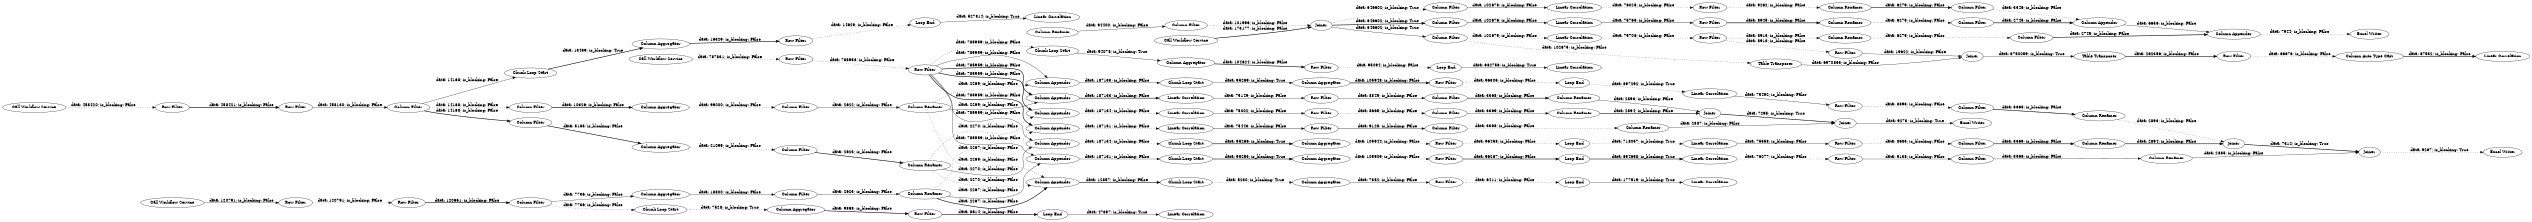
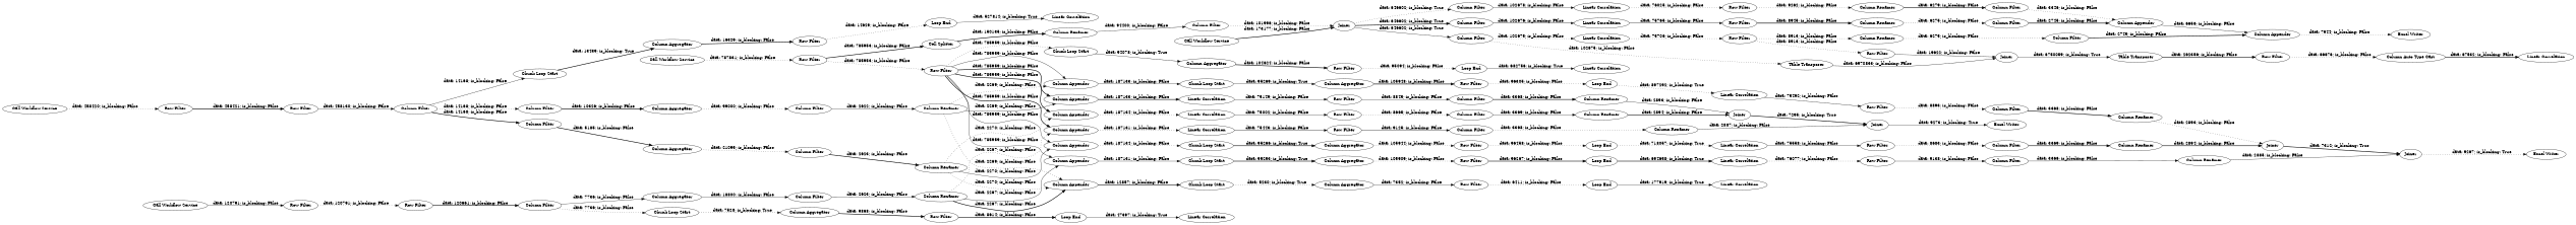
  digraph {
    rankdir=LR
    edge [style=dotted]
    n1 [label=Joiner]
    n2 [label="Excel Writer"]
    n3 [label="Chunk Loop Start"]
    n4 [label="Column Aggregator"]
    n5 [label="Row Filter"]
    n6 [label=Joiner]
    n7 [label="Column Renamer"]
    n8 [label=Joiner]
    n9 [label="Column Aggregator"]
    n10 [label="Row Filter"]
    n11 [label="Row Filter"]
    n12 [label="Loop End"]
    n13 [label="Column Filter"]
    n14 [label="Column Aggregator"]
    n15 [label="Column Aggregator"]
    n16 [label="Linear Correlation"]
    n17 [label="Row Filter"]
    n18 [label="Linear Correlation"]
    n19 [label="Row Filter"]
    n20 [label="Loop End"]
    n21 [label="Linear Correlation"]
    n22 [label="Column Filter"]
    n23 [label="Column Renamer"]
    n24 [label="Linear Correlation"]
    n25 [label="Row Filter"]
    n26 [label="Row Filter"]
    n27 [label="Loop End"]
    n28 [label="Loop End"]
    n29 [label="Linear Correlation"]
    n30 [label="Linear Correlation"]
    n31 [label="Row Filter"]
    n32 [label="Column Renamer"]
    n33 [label=Joiner]
    n34 [label="Row Filter"]
    n35 [label="Row Filter"]
    n36 [label="Column Renamer"]
    n37 [label="Chunk Loop Start"]
    n38 [label="Column Aggregator"]
    n39 [label="Linear Correlation"]
    n40 [label="Row Filter"]
    n41 [label="Row Filter"]
    n42 [label="Column Filter"]
    n43 [label="Loop End"]
    n44 [label="Linear Correlation"]
    n45 [label="Excel Writer"]
    n46 [label="Column Filter"]
    n47 [label="Column Renamer"]
    n48 [label="Linear Correlation"]
    n49 [label="Column Appender"]
    n50 [label="Linear Correlation"]
    n51 [label="Loop End"]
    n52 [label="Table Transposer"]
    n53 [label="Row Filter"]
    n54 [label="Column Appender"]
    n55 [label="Column Appender"]
    n56 [label="Column Appender"]
    n57 [label="Column Filter"]
    n58 [label="Column Filter"]
    n59 [label="Column Filter"]
    n60 [label="Column Filter"]
    n61 [label="Column Filter"]
    n62 [label="Column Filter"]
    n63 [label="Column Filter"]
    n64 [label="Column Filter"]
    n65 [label="Chunk Loop Start"]
    n66 [label="Column Aggregator"]
    n67 [label="Column Appender"]
    n68 [label="Linear Correlation"]
    n69 [label="Row Filter"]
    n70 [label="Column Aggregator"]
    n71 [label="Row Filter"]
    n72 [label=Joiner]
    n73 [label="Column Renamer"]
    n74 [label="Column Filter"]
    n75 [label="Table Transposer"]
    n76 [label="Row Filter"]
    n77 [label="Column Filter"]
    n78 [label="Column Renamer"]
    n79 [label="Column Filter"]
    n80 [label="Column Renamer"]
    n81 [label="Row Filter"]
    n82 [label="Row Filter"]
+   n83 [label="Cell Splitter"]
    n84 [label="Column Auto Type Cast"]
    n85 [label="Linear Correlation"]
    n86 [label="Column Filter"]
    n87 [label="Column Renamer"]
    n88 [label="Column Filter"]
    n89 [label="Column Aggregator"]
    n90 [label="Column Appender"]
    n91 [label="Chunk Loop Start"]
    n92 [label="Column Filter"]
    n93 [label="Column Renamer"]
    n94 [label=Joiner]
    n95 [label="Chunk Loop Start"]
    n96 [label="Column Aggregator"]
    n97 [label="Column Renamer"]
    n98 [label="Row Filter"]
    n99 [label="Excel Writer"]
    n100 [label="Row Filter"]
    n101 [label="Row Filter"]
    n102 [label="Column Filter"]
    n103 [label="Loop End"]
    n104 [label="Linear Correlation"]
    n105 [label="Chunk Loop Start"]
    n106 [label="Row Filter"]
    n107 [label="Column Appender"]
    n108 [label="Column Appender"]
    n109 [label="Column Renamer"]
    n110 [label="Row Filter"]
    n111 [label="Row Filter"]
    n112 [label="Column Appender"]
    n113 [label="Column Renamer"]
    n114 [label="Call Workflow Service"]
    n115 [label="Linear Correlation"]
    n116 [label="Column Filter"]
    n117 [label="Column Aggregator"]
    n118 [label="Chunk Loop Start"]
    n119 [label="Call Workflow Service"]
    n120 [label="Call Workflow Service"]
    n121 [label="Call Workflow Service"]
    n1 -> n2 [label="data: 9273; is_blocking: True" style=solid]
    n3 -> n4 [label="data: 95253; is_blocking: True" style=bold]
    n4 -> n26 [label="data: 105909; is_blocking: False"]
    n5 -> n6 [label="data: 19622; is_blocking: False" style=solid]
    n6 -> n52 [label="data: 6750059; is_blocking: True" style=solid]
    n7 -> n8 [label="data: 2893; is_blocking: False" style=solid]
    n8 -> n1 [label="data: 7295; is_blocking: True" style=bold]
    n9 -> n10 [label="data: 104624; is_blocking: False" style=bold]
    n10 -> n51 [label="data: 95094; is_blocking: False"]
    n11 -> n12 [label="data: 96458; is_blocking: False"]
    n12 -> n50 [label="data: 718057; is_blocking: True"]
    n13 -> n14 [label="data: 10326; is_blocking: False" style=bold]
    n14 -> n60 [label="data: 99000; is_blocking: False"]
    n15 -> n11 [label="data: 105944; is_blocking: False"]
    n16 -> n17 [label="data: 75149; is_blocking: False" style=solid]
    n17 -> n102 [label="data: 8845; is_blocking: False" style=solid]
    n18 -> n19 [label="data: 75706; is_blocking: False"]
    n19 -> n5 [label="data: 8913; is_blocking: False"]
    n19 -> n73 [label="data: 8913; is_blocking: False"]
    n20 -> n21 [label="data: 177919; is_blocking: True" style=solid]
    n22 -> n23 [label="data: 3369; is_blocking: False" style=bold]
    n23 -> n33 [label="data: 2894; is_blocking: False" style=bold]
    n24 -> n25 [label="data: 75765; is_blocking: False" style=solid]
    n25 -> n97 [label="data: 8945; is_blocking: False" style=bold]
    n26 -> n27 [label="data: 96267; is_blocking: False" style=bold]
    n27 -> n115 [label="data: 694658; is_blocking: True" style=bold]
    n28 -> n29 [label="data: 47397; is_blocking: True" style=solid]
    n30 -> n31 [label="data: 76025; is_blocking: False"]
    n31 -> n36 [label="data: 9262; is_blocking: False"]
    n32 -> n33 [label="data: 2893; is_blocking: False"]
    n33 -> n72 [label="data: 7312; is_blocking: True" style=bold]
    n34 -> n35 [label="data: 120791; is_blocking: False"]
    n35 -> n88 [label="data: 120661; is_blocking: False" style=bold]
    n36 -> n77 [label="data: 6279; is_blocking: False" style=bold]
    n37 -> n38 [label="data: 13439; is_blocking: True" style=bold]
    n38 -> n110 [label="data: 16329; is_blocking: False" style=bold]
    n39 -> n40 [label="data: 75443; is_blocking: False" style=solid]
    n40 -> n64 [label="data: 9125; is_blocking: False" style=solid]
    n41 -> n42 [label="data: 9138; is_blocking: False" style=solid]
    n42 -> n93 [label="data: 3366; is_blocking: False" style=solid]
    n43 -> n44 [label="data: 897292; is_blocking: True"]
    n44 -> n100 [label="data: 75492; is_blocking: False" style=solid]
    n46 -> n47 [label="data: 2623; is_blocking: False" style=bold]
    n47 -> n67 [label="data: 2270; is_blocking: False"]
    n47 -> n107 [label="data: 2270; is_blocking: False" style=solid]
    n47 -> n108 [label="data: 2270; is_blocking: False"]
    n49 -> n16 [label="data: 187133; is_blocking: False" style=bold]
    n50 -> n111 [label="data: 75558; is_blocking: False" style=solid]
    n51 -> n85 [label="data: 682756; is_blocking: True" style=solid]
    n52 -> n53 [label="data: 262356; is_blocking: False" style=bold]
    n53 -> n84 [label="data: 66676; is_blocking: False"]
    n54 -> n3 [label="data: 187131; is_blocking: False" style=solid]
    n55 -> n56 [label="data: 6656; is_blocking: False" style=solid]
    n56 -> n45 [label="data: 7944; is_blocking: False"]
    n57 -> n32 [label="data: 3368; is_blocking: False" style=bold]
    n58 -> n56 [label="data: 2745; is_blocking: False" style=bold]
    n59 -> n30 [label="data: 102678; is_blocking: False" style=solid]
    n60 -> n113 [label="data: 2622; is_blocking: False" style=solid]
    n61 -> n13 [label="data: 14168; is_blocking: False"]
    n61 -> n37 [label="data: 14168; is_blocking: False" style=solid]
    n61 -> n62 [label="data: 14168; is_blocking: False" style=bold]
    n62 -> n117 [label="data: 5185; is_blocking: False" style=bold]
    n63 -> n24 [label="data: 102676; is_blocking: False" style=solid]
    n64 -> n80 [label="data: 3368; is_blocking: False"]
    n65 -> n66 [label="data: 7528; is_blocking: True"]
    n66 -> n69 [label="data: 9868; is_blocking: False" style=bold]
    n67 -> n68 [label="data: 187134; is_blocking: False"]
    n68 -> n101 [label="data: 75002; is_blocking: False" style=solid]
    n69 -> n28 [label="data: 8614; is_blocking: False" style=bold]
    n70 -> n71 [label="data: 105948; is_blocking: False" style=bold]
    n71 -> n43 [label="data: 96305; is_blocking: False"]
    n72 -> n99 [label="data: 9267; is_blocking: True"]
    n73 -> n58 [label="data: 6275; is_blocking: False"]
    n74 -> n18 [label="data: 102675; is_blocking: False"]
    n74 -> n75 [label="data: 102675; is_blocking: False"]
    n75 -> n6 [label="data: 6970833; is_blocking: False" style=solid]
    n76 -> n61 [label="data: 458130; is_blocking: False" style=solid]
    n77 -> n55 [label="data: 3346; is_blocking: False"]
    n78 -> n79 [label="data: 94400; is_blocking: False" style=solid]
    n79 -> n94 [label="data: 101996; is_blocking: False"]
    n80 -> n1 [label="data: 2887; is_blocking: False" style=solid]
    n81 -> n82 [label="data: 785953; is_blocking: False"]
+   n81 -> n83 [label="data: 785953; is_blocking: False" style=bold]
    n82 -> n49 [label="data: 785959; is_blocking: False" style=bold]
    n82 -> n54 [label="data: 785959; is_blocking: False" style=solid]
    n82 -> n67 [label="data: 785959; is_blocking: False" style=bold]
    n82 -> n90 [label="data: 785959; is_blocking: False" style=solid]
    n82 -> n105 [label="data: 785959; is_blocking: False"]
    n82 -> n107 [label="data: 785959; is_blocking: False" style=solid]
    n82 -> n112 [label="data: 785959; is_blocking: False" style=bold]
+   n83 -> n78 [label="data: 150135; is_blocking: False" style=bold]
    n84 -> n48 [label="data: 67532; is_blocking: False" style=bold]
    n86 -> n87 [label="data: 3369; is_blocking: False" style=solid]
    n87 -> n8 [label="data: 2894; is_blocking: False" style=bold]
    n88 -> n65 [label="data: 7736; is_blocking: False"]
    n88 -> n89 [label="data: 7736; is_blocking: False" style=solid]
    n89 -> n92 [label="data: 18800; is_blocking: False" style=solid]
    n90 -> n91 [label="data: 187133; is_blocking: False" style=solid]
    n91 -> n70 [label="data: 95269; is_blocking: True" style=solid]
    n92 -> n109 [label="data: 2623; is_blocking: False" style=solid]
    n93 -> n72 [label="data: 2885; is_blocking: False" style=solid]
    n94 -> n59 [label="data: 646602; is_blocking: True"]
    n94 -> n63 [label="data: 646602; is_blocking: True" style=bold]
    n94 -> n74 [label="data: 646602; is_blocking: True" style=solid]
    n95 -> n96 [label="data: 5230; is_blocking: True"]
    n96 -> n106 [label="data: 7352; is_blocking: False" style=solid]
    n97 -> n116 [label="data: 6275; is_blocking: False"]
    n98 -> n76 [label="data: 458421; is_blocking: False" style=bold]
    n100 -> n57 [label="data: 8893; is_blocking: False"]
    n101 -> n86 [label="data: 8665; is_blocking: False"]
    n102 -> n7 [label="data: 3368; is_blocking: False" style=bold]
    n103 -> n104 [label="data: 527814; is_blocking: True" style=solid]
    n105 -> n9 [label="data: 94078; is_blocking: True" style=solid]
    n106 -> n20 [label="data: 6411; is_blocking: False"]
    n107 -> n118 [label="data: 187134; is_blocking: False"]
    n108 -> n95 [label="data: 12857; is_blocking: False" style=bold]
    n109 -> n54 [label="data: 2267; is_blocking: False" style=solid]
    n109 -> n108 [label="data: 2267; is_blocking: False" style=bold]
    n109 -> n112 [label="data: 2267; is_blocking: False"]
    n110 -> n103 [label="data: 14629; is_blocking: False"]
    n111 -> n22 [label="data: 8683; is_blocking: False"]
    n112 -> n39 [label="data: 187131; is_blocking: False"]
    n113 -> n49 [label="data: 2269; is_blocking: False" style=solid]
    n113 -> n90 [label="data: 2269; is_blocking: False"]
    n113 -> n108 [label="data: 2269; is_blocking: False"]
    n114 -> n81 [label="data: 787831; is_blocking: False"]
    n115 -> n41 [label="data: 76077; is_blocking: False"]
    n116 -> n55 [label="data: 2745; is_blocking: False" style=bold]
    n117 -> n46 [label="data: 21095; is_blocking: False"]
    n118 -> n15 [label="data: 95266; is_blocking: True" style=bold]
    n119 -> n94 [label="data: 173177; is_blocking: False" style=bold]
    n120 -> n98 [label="data: 458420; is_blocking: False"]
    n121 -> n34 [label="data: 120791; is_blocking: False" style=solid]
  }
